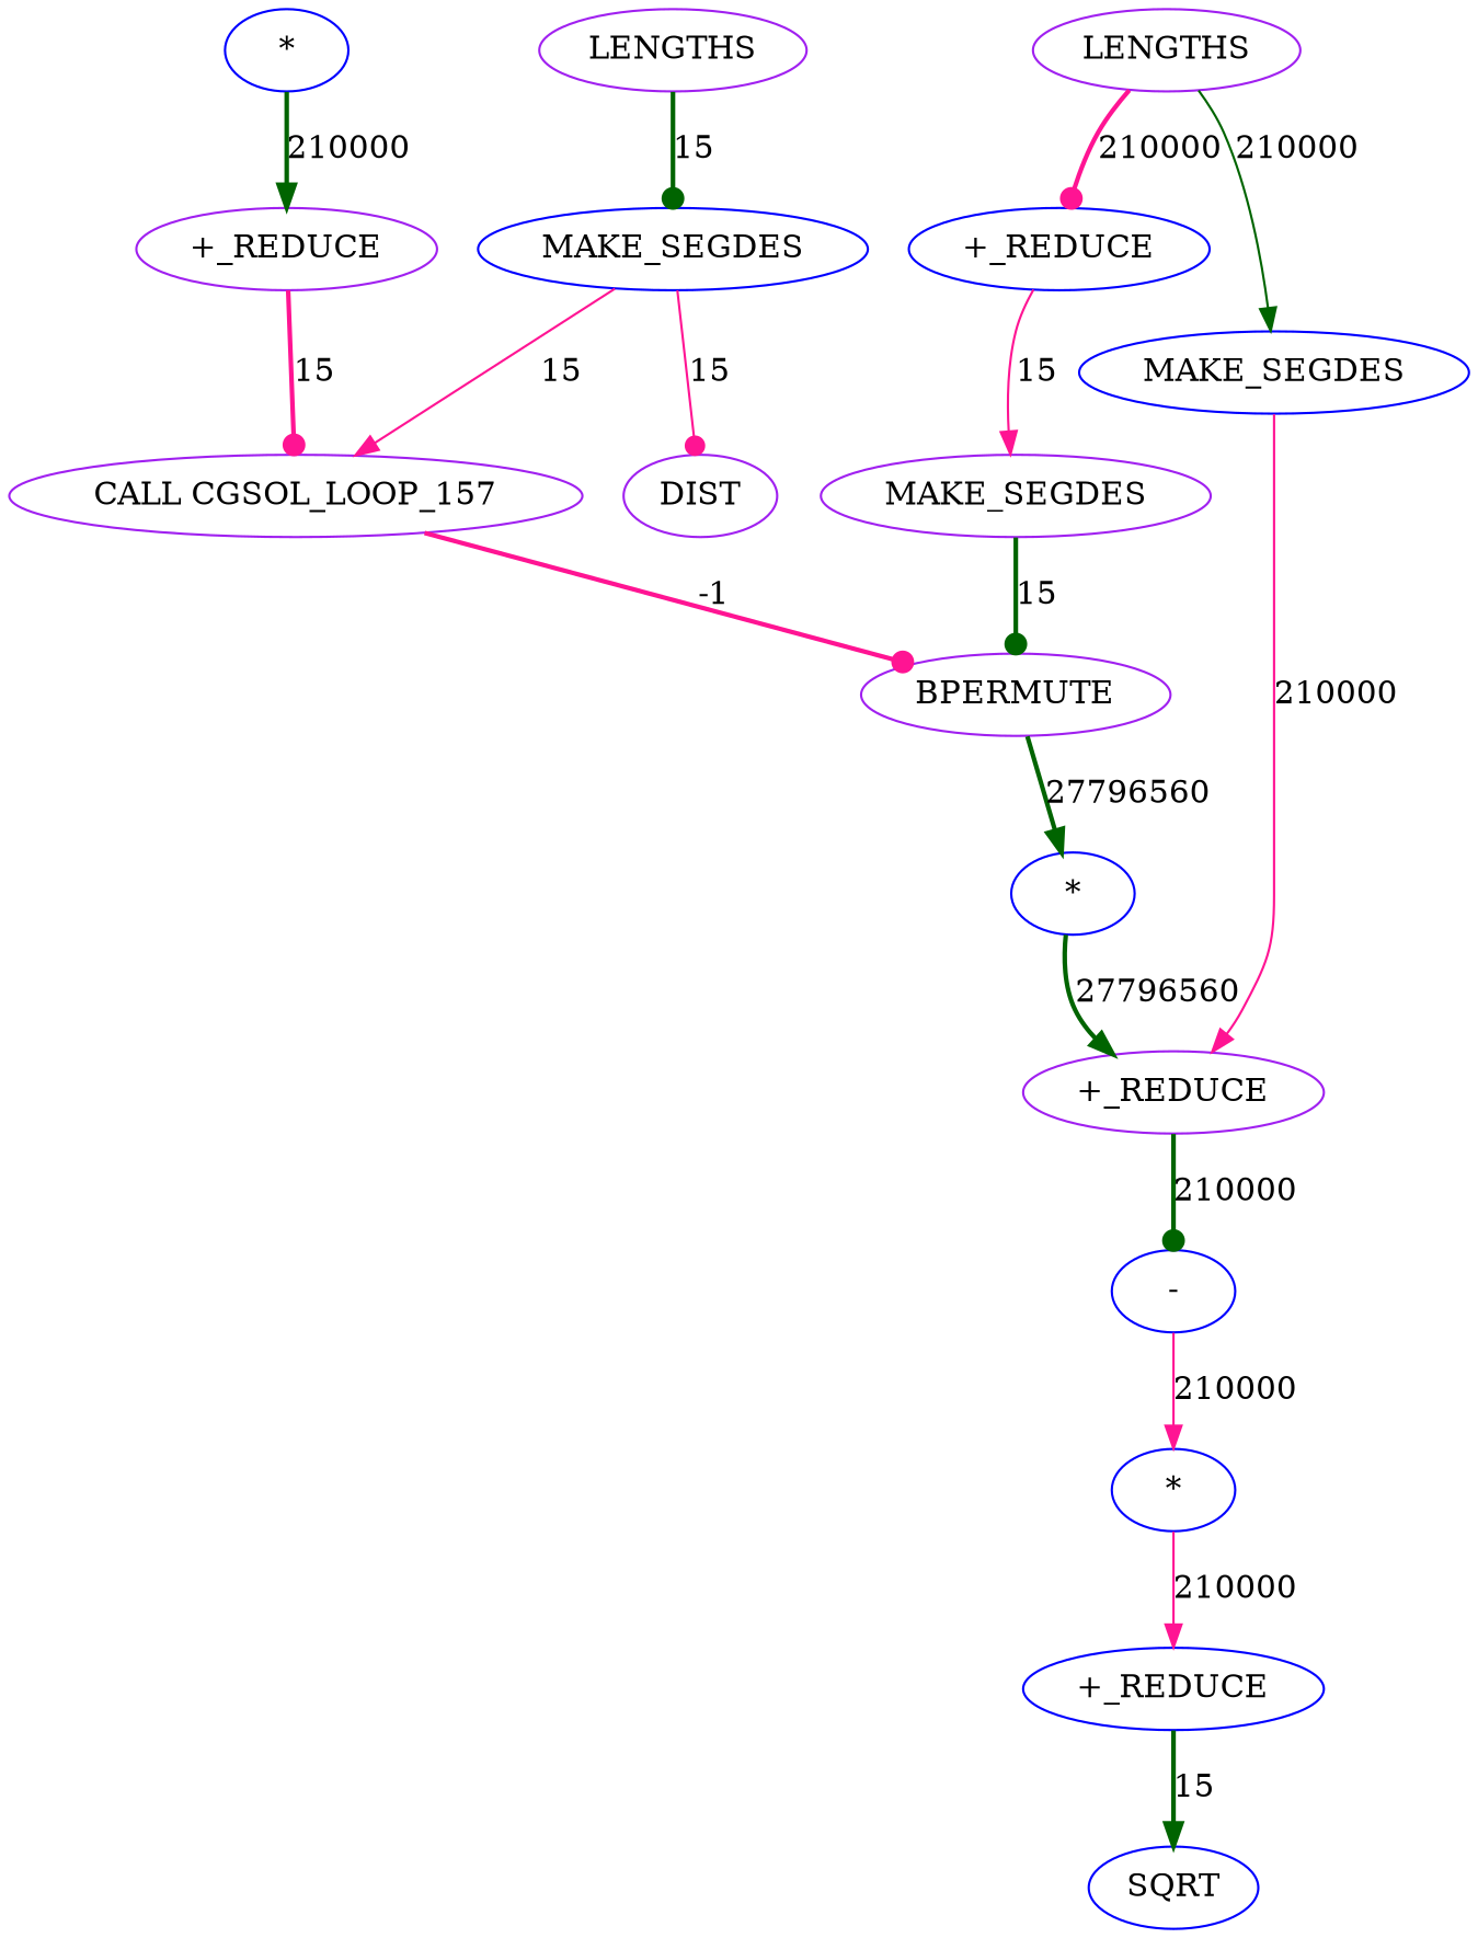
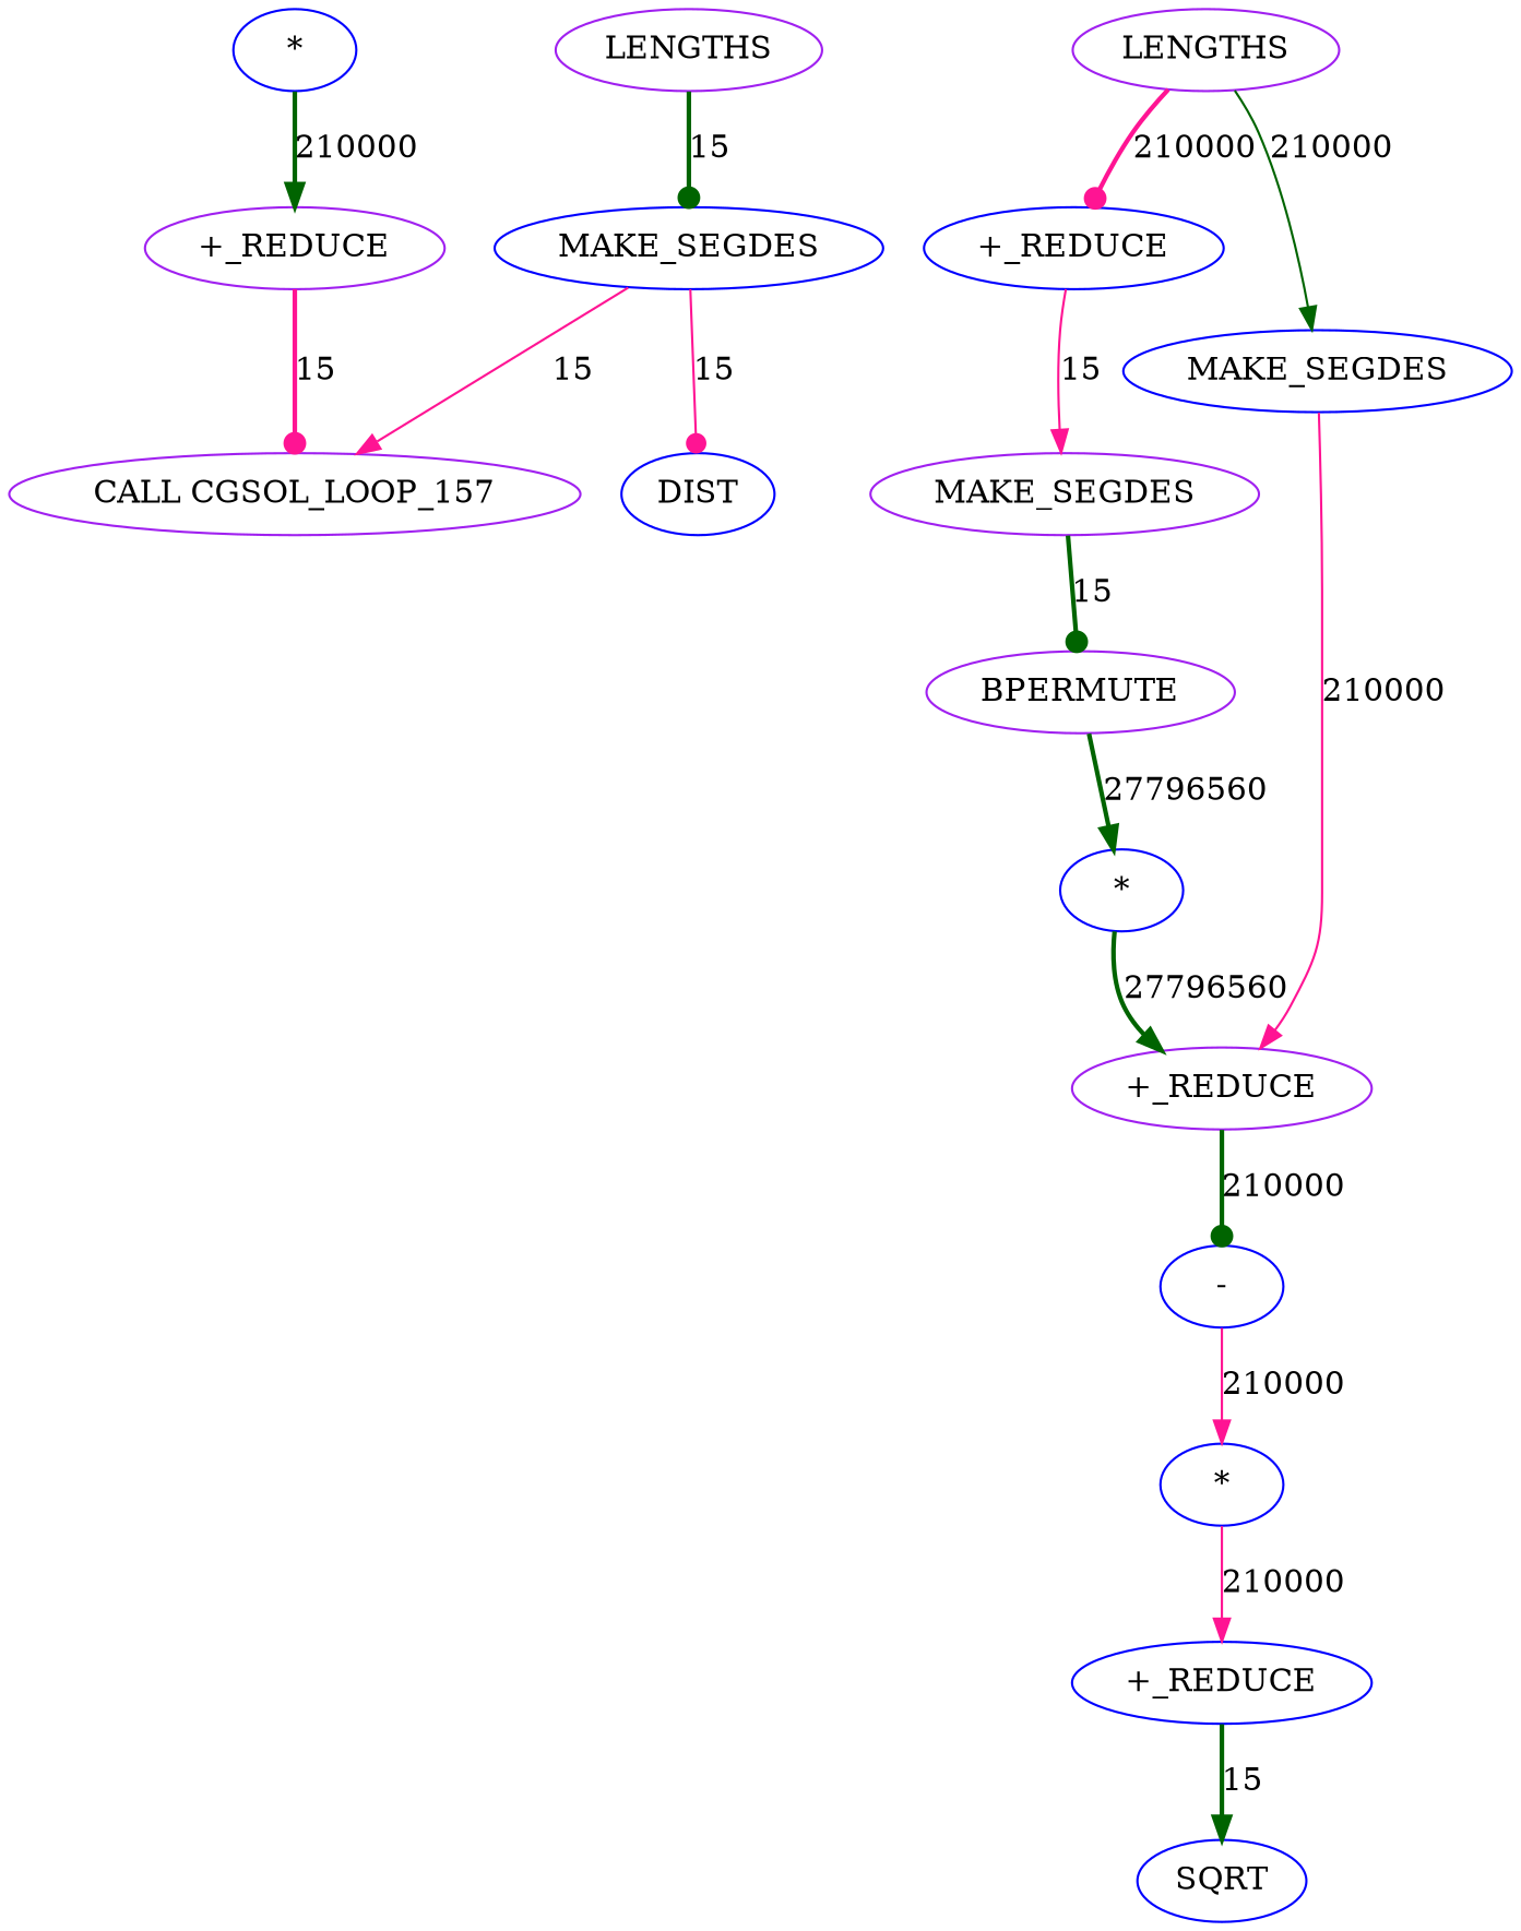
  digraph {
    node [color=blue]
    edge [arrowhead=normal color=deeppink cost=210000 style=bold]
    n1 [color=purple cost=0 label="CALL CGSOL_LOOP_157"]
    n2 [color=purple cost=68799096 label=BPERMUTE]
    n3 [cost=43380589 label="*"]
    n4 [color=purple cost=17841516 label="+_REDUCE"]
    n5 [color=purple cost=24123 label="+_REDUCE"]
-   n6 [color=purple cost=2754 label=DIST]
+   n6 [cost=2754 label=DIST]
    n7 [cost=218826 label="-"]
    n8 [color=purple cost=1122 label=MAKE_SEGDES]
    n9 [cost=603 label=MAKE_SEGDES]
    n10 [cost=39773 label="+_REDUCE"]
    n11 [cost=61318 label="*"]
    n12 [cost=27821 label="+_REDUCE"]
    n13 [cost=991 label=SQRT]
    n14 [cost=65059 label="*"]
    n15 [color=purple cost=311750 label=LENGTHS]
    n16 [cost=278808 label=MAKE_SEGDES]
    n17 [color=purple cost=3143 label=LENGTHS]
-   n1 -> n2 [arrowhead=dot cost=-1 label=-1]
    n2 -> n3 [color=darkgreen cost=27796560 label=27796560]
    n3 -> n4 [color=darkgreen cost=27796560 label=27796560]
    n4 -> n7 [arrowhead=dot color=darkgreen label=210000]
    n5 -> n1 [arrowhead=dot cost=15 label=15]
    n7 -> n11 [label=210000 style=solid]
    n8 -> n2 [arrowhead=dot color=darkgreen cost=15 label=15]
    n9 -> n1 [cost=15 label=15 style=solid]
    n9 -> n6 [arrowhead=dot cost=15 label=15 style=solid]
    n10 -> n8 [cost=15 label=15 style=solid]
    n11 -> n12 [label=210000 style=solid]
    n12 -> n13 [color=darkgreen cost=15 label=15]
    n14 -> n5 [color=darkgreen label=210000]
    n15 -> n10 [arrowhead=dot label=210000]
    n15 -> n16 [color=darkgreen label=210000 style=solid]
    n16 -> n4 [label=210000 style=solid]
    n17 -> n9 [arrowhead=dot color=darkgreen cost=15 label=15]
  }
